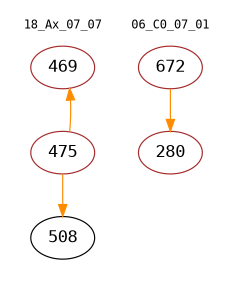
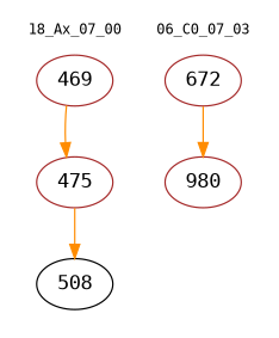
  digraph {
    fontname="DejaVu Sans Mono"
    node [color=brown fontname="DejaVu Sans Mono"]
    edge [color=darkorange fontname="DejaVu Sans Mono"]
    n1 [label=469]
    n2 [label=475]
    n3 [color=black label=508]
    n4 [label=672]
-   n5 [label=280]
+   n5 [label=980]
    subgraph cluster_1 {
      color=white
      fontsize=10
-     label="18_Ax_07_07"
+     label="18_Ax_07_00"
      n1
      n2
      n3
    }
    subgraph cluster_2 {
      color=white
      fontsize=10
-     label="06_C0_07_01"
+     label="06_C0_07_03"
      n4
      n5
    }
-   n2 -> n1
+   n1 -> n2
    n2 -> n3
    n4 -> n5
  }
